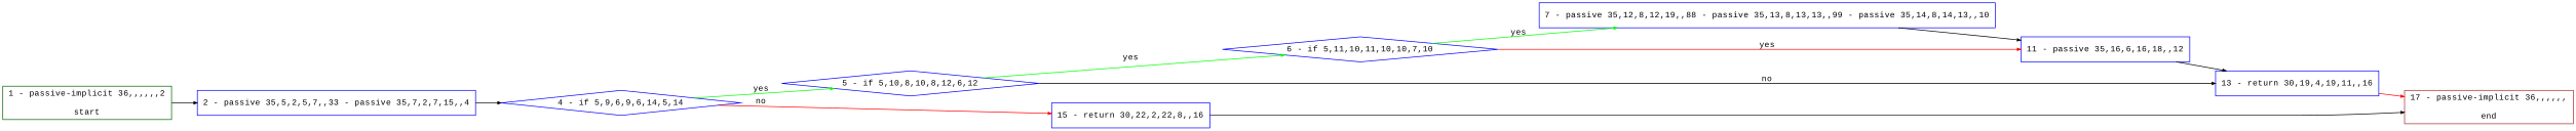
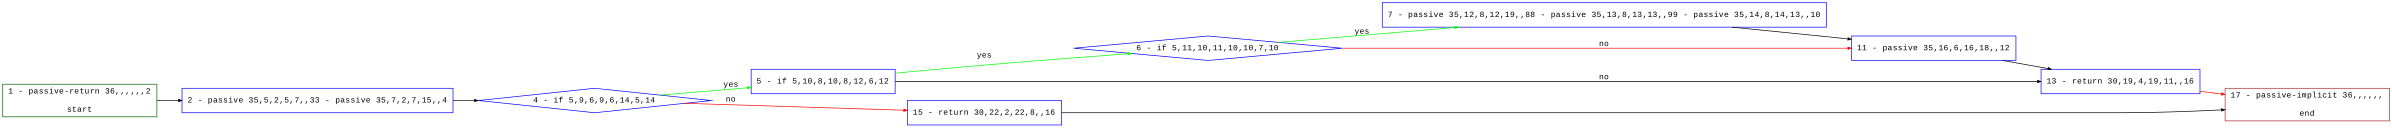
  digraph {
    bgcolor=white
    compound=true
    fillcolor="#FFFFCC"
    fontname="Liberation Mono"
    fontsize=12
    pack=true
    packmode=clust
    rankdir=LR
    style="rounded,filled"
    node [color="#0000ff" compound=true fillcolor="#ffffff" fixedsize=false fontname="Liberation Mono" fontsize=12 node_initialized=no shape=box style=filled]
    edge [arrowhead=normal arrowsize=0.5 arrowtail=none color="#000000" compound=true dir=forward fontcolor=black fontname="Liberation Mono" fontsize=12]
    n1 [label="2 - passive 35,5,2,5,7,,33 - passive 35,7,2,7,15,,4"]
    n2 [label="4 - if 5,9,6,9,6,14,5,14" shape=diamond]
-   n3 [label="5 - if 5,10,8,10,8,12,6,12" shape=diamond]
+   n3 [label="5 - if 5,10,8,10,8,12,6,12"]
    n4 [label="15 - return 30,22,2,22,8,,16"]
-   n5 [color="#006400" label="1 - passive-implicit 36,,,,,,2\n\nstart"]
+   n5 [color="#006400" label="1 - passive-return 36,,,,,,2\n\nstart"]
    n6 [label="6 - if 5,11,10,11,10,10,7,10" shape=diamond]
    n7 [label="13 - return 30,19,4,19,11,,16"]
    n8 [color="#a52a2a" label="17 - passive-implicit 36,,,,,,\n\nend"]
    n9 [label="7 - passive 35,12,8,12,19,,88 - passive 35,13,8,13,13,,99 - passive 35,14,8,14,13,,10"]
    n10 [label="11 - passive 35,16,6,16,18,,12"]
    n1 -> n2
    n2 -> n3 [color="#00ff00" label=yes]
    n2 -> n4 [color="#ff0000" label=no]
    n3 -> n6 [color="#00ff00" label=yes]
    n3 -> n7 [label=no]
    n4 -> n8
    n5 -> n1
    n6 -> n9 [color="#00ff00" label=yes]
-   n6 -> n10 [color="#ff0000" label=yes]
+   n6 -> n10 [color="#ff0000" label=no]
    n7 -> n8 [color="#ff0000"]
    n9 -> n10
    n10 -> n7
  }
